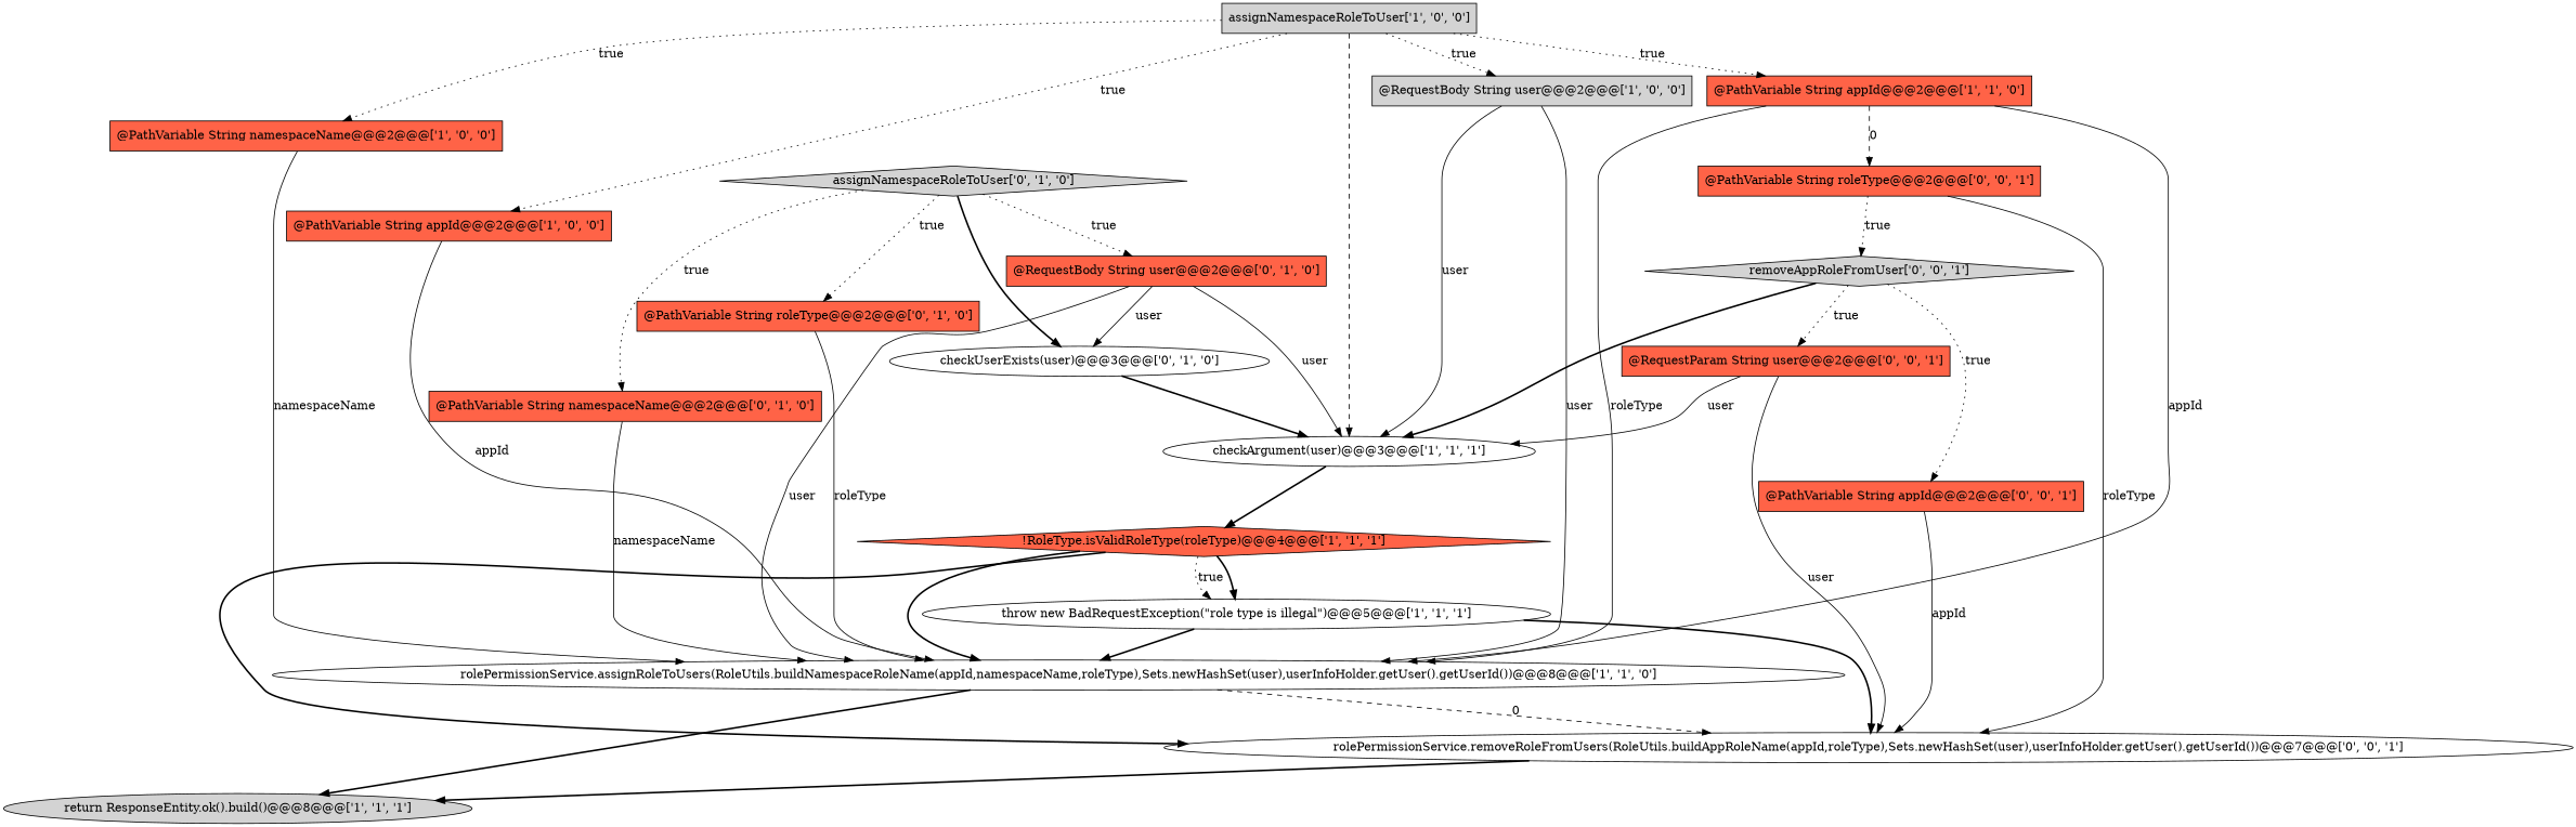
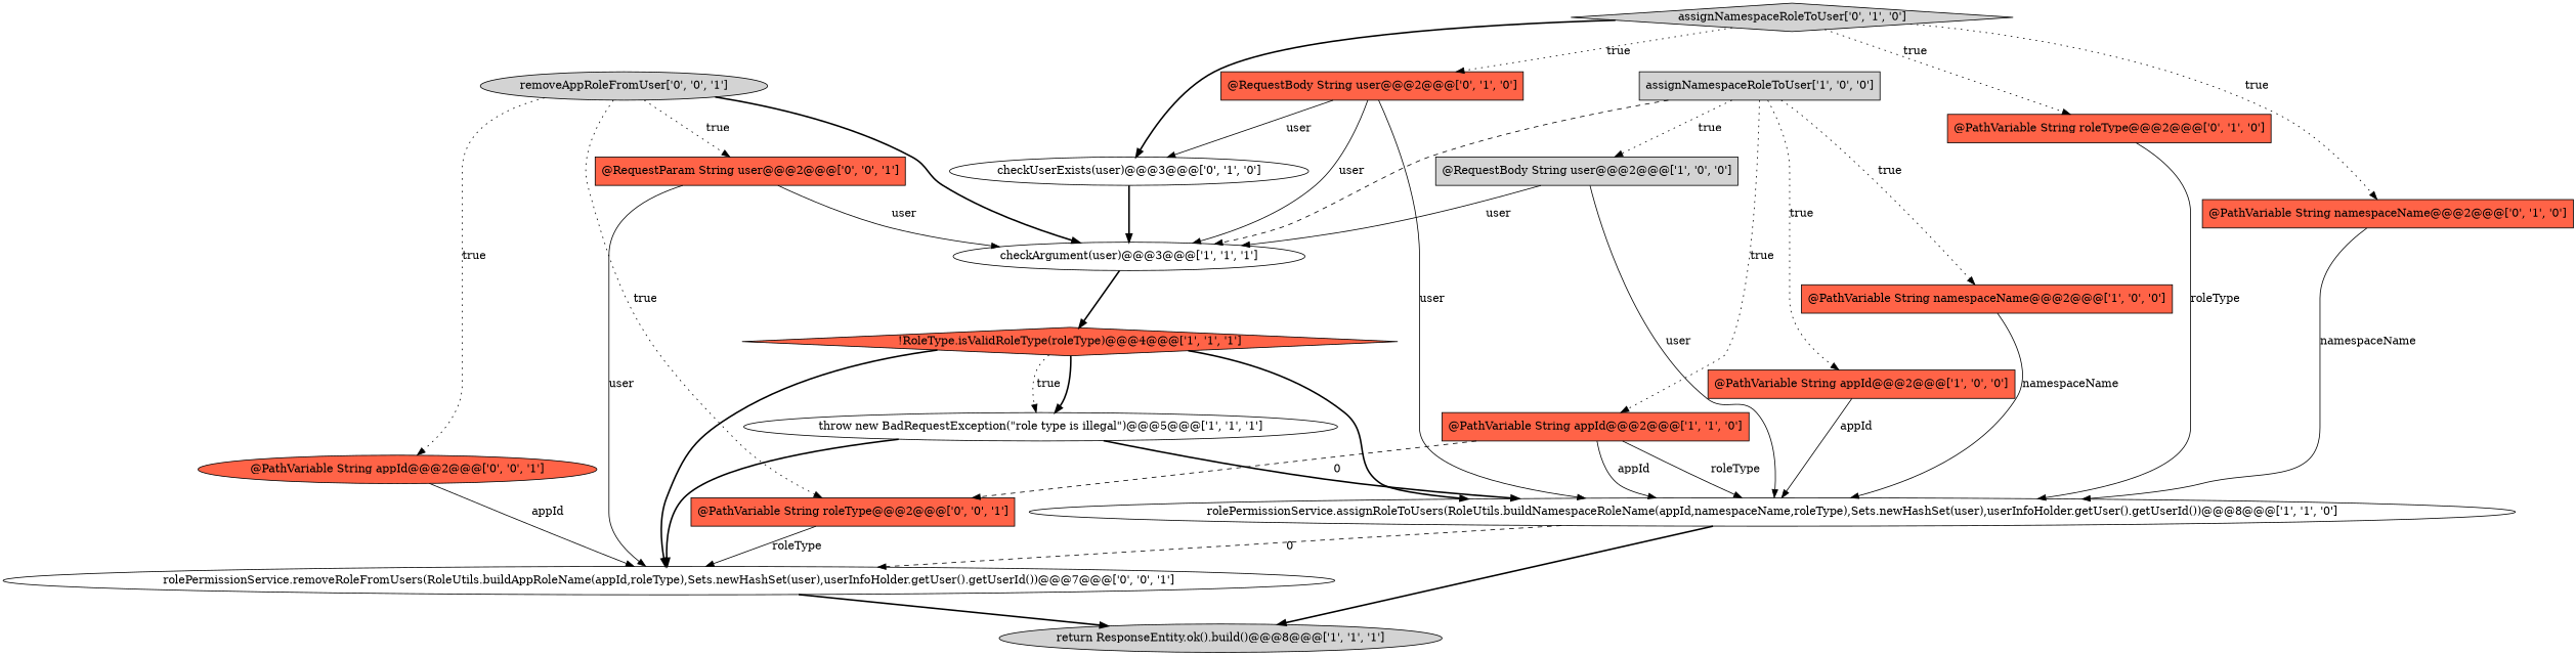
  digraph {
    node [fillcolor=tomato shape=box style=filled]
    edge [style=solid]
    n1 [fillcolor=lightgray label="@RequestBody String user@@@2@@@['1', '0', '0']"]
    n2 [fillcolor=white label="rolePermissionService.assignRoleToUsers(RoleUtils.buildNamespaceRoleName(appId,namespaceName,roleType),Sets.newHashSet(user),userInfoHolder.getUser().getUserId())@@@8@@@['1', '1', '0']" shape=ellipse]
    n3 [fillcolor=white label="checkArgument(user)@@@3@@@['1', '1', '1']" shape=ellipse]
    n4 [fillcolor=white label="rolePermissionService.removeRoleFromUsers(RoleUtils.buildAppRoleName(appId,roleType),Sets.newHashSet(user),userInfoHolder.getUser().getUserId())@@@7@@@['0', '0', '1']" shape=ellipse]
    n5 [fillcolor=lightgray label="return ResponseEntity.ok().build()@@@8@@@['1', '1', '1']" shape=ellipse]
    n6 [label="!RoleType.isValidRoleType(roleType)@@@4@@@['1', '1', '1']" shape=diamond]
    n7 [label="@PathVariable String roleType@@@2@@@['0', '1', '0']"]
    n8 [fillcolor=white label="throw new BadRequestException(\"role type is illegal\")@@@5@@@['1', '1', '1']" shape=ellipse]
    n9 [label="@PathVariable String namespaceName@@@2@@@['1', '0', '0']"]
    n10 [fillcolor=white label="checkUserExists(user)@@@3@@@['0', '1', '0']" shape=ellipse]
    n11 [label="@PathVariable String roleType@@@2@@@['0', '0', '1']"]
    n12 [label="@RequestParam String user@@@2@@@['0', '0', '1']"]
-   n13 [label="@PathVariable String appId@@@2@@@['0', '0', '1']"]
+   n13 [label="@PathVariable String appId@@@2@@@['0', '0', '1']" shape=ellipse]
    n14 [label="@PathVariable String appId@@@2@@@['1', '0', '0']"]
-   n15 [fillcolor=lightgray label="removeAppRoleFromUser['0', '0', '1']" shape=diamond]
+   n15 [fillcolor=lightgray label="removeAppRoleFromUser['0', '0', '1']" shape=ellipse]
    n16 [label="@PathVariable String appId@@@2@@@['1', '1', '0']"]
    n17 [fillcolor=lightgray label="assignNamespaceRoleToUser['0', '1', '0']" shape=diamond]
    n18 [label="@PathVariable String namespaceName@@@2@@@['0', '1', '0']"]
    n19 [label="@RequestBody String user@@@2@@@['0', '1', '0']"]
    n20 [fillcolor=lightgray label="assignNamespaceRoleToUser['1', '0', '0']"]
    n1 -> n2 [label=user]
    n1 -> n3 [label=user]
    n2 -> n4 [label=0 style=dashed]
    n2 -> n5 [style=bold]
    n3 -> n6 [style=bold]
    n4 -> n5 [style=bold]
    n6 -> n2 [style=bold]
    n6 -> n4 [style=bold]
    n6 -> n8 [style=bold]
    n6 -> n8 [label=true style=dotted]
    n7 -> n2 [label=roleType]
    n8 -> n2 [style=bold]
    n8 -> n4 [style=bold]
    n9 -> n2 [label=namespaceName]
    n10 -> n3 [style=bold]
    n11 -> n4 [label=roleType]
    n12 -> n3 [label=user]
    n12 -> n4 [label=user]
    n13 -> n4 [label=appId]
    n14 -> n2 [label=appId]
    n15 -> n3 [style=bold]
-   n11 -> n15 [label=true style=dotted]
+   n15 -> n11 [label=true style=dotted]
    n15 -> n12 [label=true style=dotted]
    n15 -> n13 [label=true style=dotted]
    n16 -> n2 [label=roleType]
    n16 -> n2 [label=appId]
    n16 -> n11 [label=0 style=dashed]
    n17 -> n7 [label=true style=dotted]
    n17 -> n10 [style=bold]
    n17 -> n18 [label=true style=dotted]
    n17 -> n19 [label=true style=dotted]
    n18 -> n2 [label=namespaceName]
    n19 -> n2 [label=user]
    n19 -> n3 [label=user]
    n19 -> n10 [label=user]
    n20 -> n1 [label=true style=dotted]
    n20 -> n3 [style=dashed]
    n20 -> n9 [label=true style=dotted]
    n20 -> n14 [label=true style=dotted]
    n20 -> n16 [label=true style=dotted]
  }
